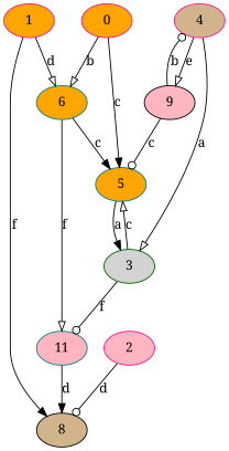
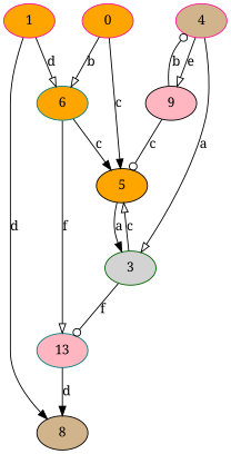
  strict digraph {
    fontname="Noto Serif"
    node [color=deeppink fillcolor=orange fontname="Noto Serif" style=filled]
    edge [arrowhead=onormal fontname="Noto Serif"]
    1
    6 [color=teal]
    8 [color=black fillcolor=tan]
-   5 [color=teal]
-   11 [color=teal fillcolor=lightpink]
-   2 [fillcolor=lightpink]
+   5 [color=black]
+   11 [color=teal fillcolor=lightpink label=13]
    3 [color=darkgreen fillcolor=lightgrey]
    4 [fillcolor=tan]
    9 [color=black fillcolor=lightpink]
    0
    1 -> 6 [label=d]
-   1 -> 8 [arrowhead=normal label=f]
+   1 -> 8 [arrowhead=normal label=d]
    6 -> 5 [arrowhead=normal label=c]
    6 -> 11 [label=f]
    5 -> 3 [arrowhead=normal label=a]
    11 -> 8 [arrowhead=normal label=d]
-   2 -> 8 [arrowhead=odot label=d]
    3 -> 5 [label=c]
    3 -> 11 [arrowhead=odot label=f]
    4 -> 3 [label=a]
    4 -> 9 [label=e]
    9 -> 5 [arrowhead=odot label=c]
    9 -> 4 [arrowhead=odot label=b]
    0 -> 6 [label=b]
    0 -> 5 [arrowhead=normal label=c]
  }
